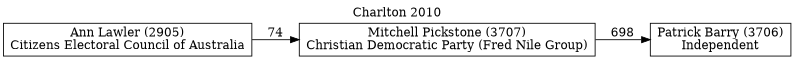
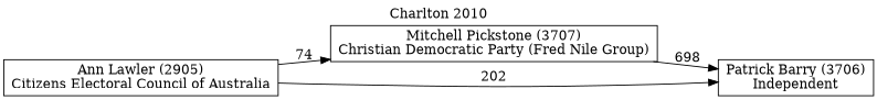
  digraph {
    label="Charlton 2010"
    labelloc=t
    mclimit=10
    rankdir=LR
    node [shape=box]
    n1 [label="Ann Lawler (2905)\nCitizens Electoral Council of Australia"]
    n2 [label="Mitchell Pickstone (3707)\nChristian Democratic Party (Fred Nile Group)"]
    n3 [label="Patrick Barry (3706)\nIndependent"]
    n1 -> n2 [label=74]
+   n1 -> n3 [label=202]
    n2 -> n3 [label=698]
  }
